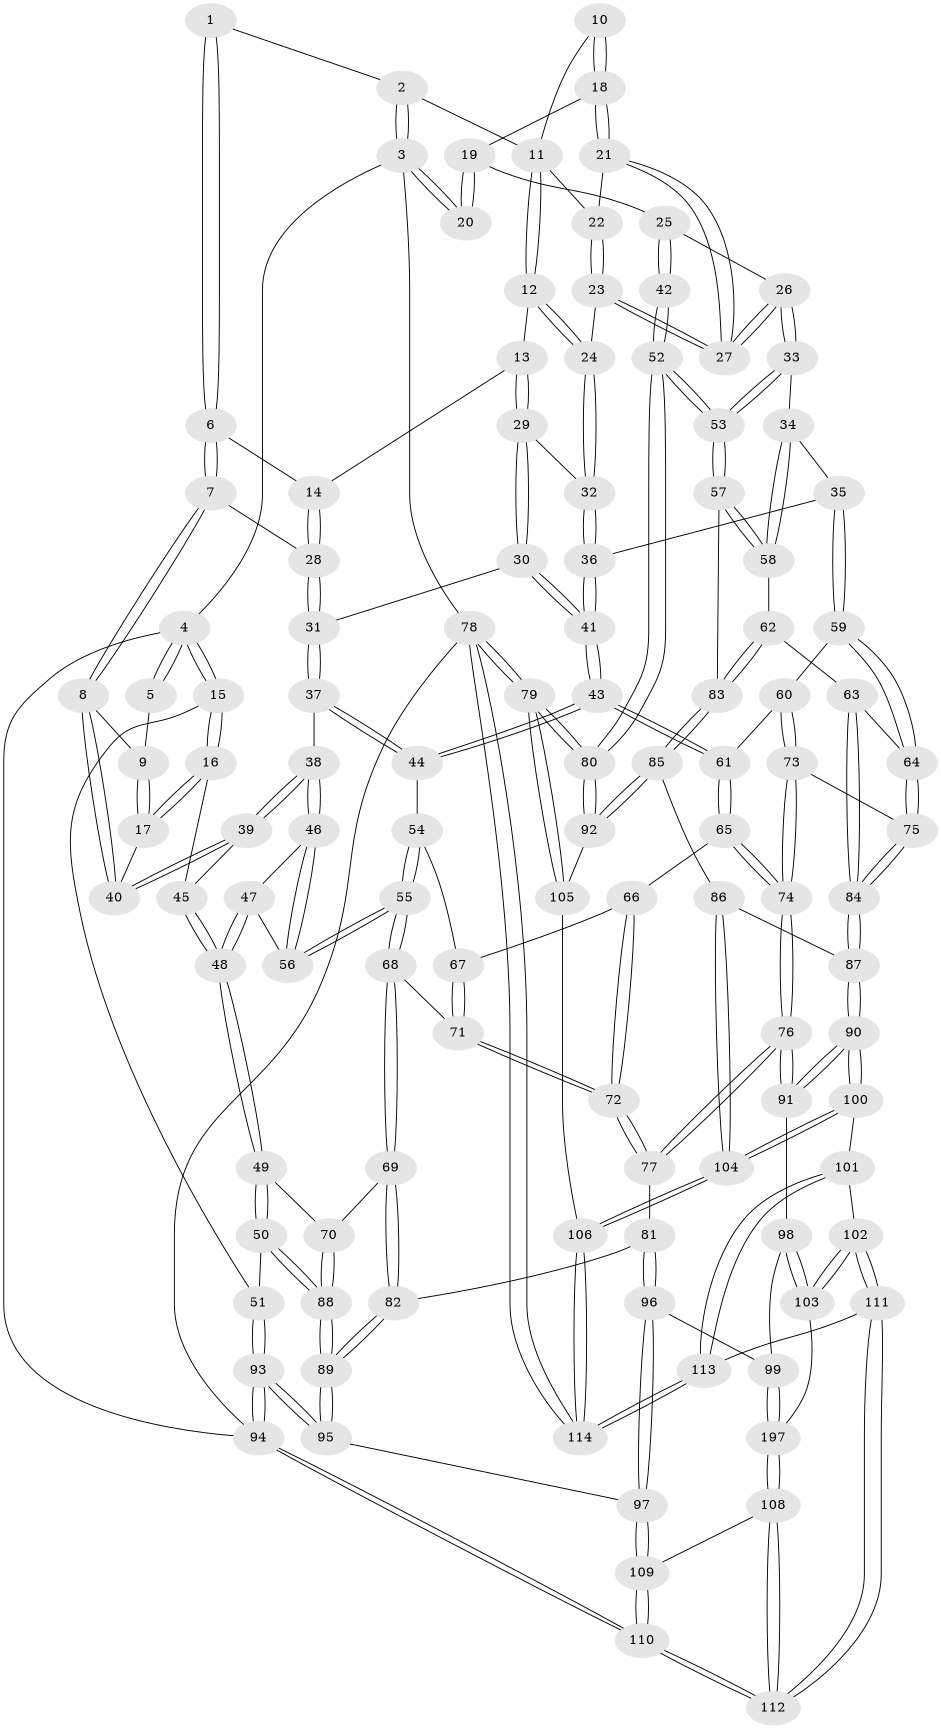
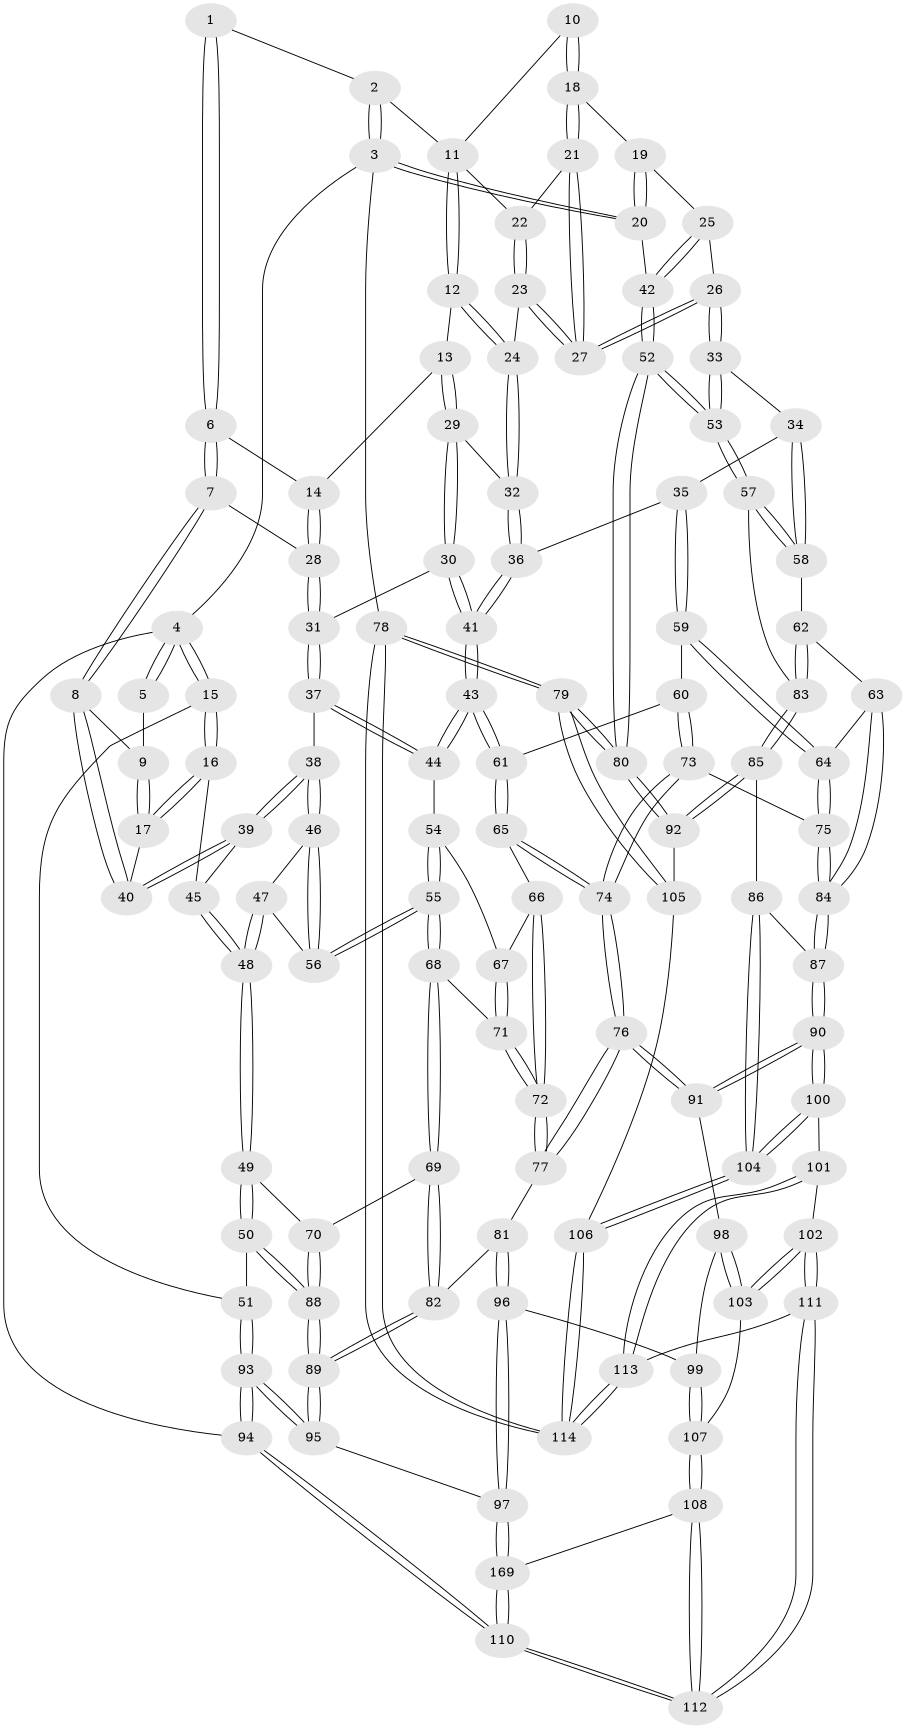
  graph {
    node [color=gray90 style=filled]
    1
    2
    6
    3
    11
    7
    14
    4
    20
    78
    10
    18
    5
    15
    94
    42
    79
    114
    9
    16
    51
    110
    17
    8
    28
    40
    31
    12
    22
    19
    21
    13
    24
    23
    29
    32
    30
    45
    93
    48
    25
    27
    26
    52
    36
    33
    34
    53
    37
    41
    43
    38
    44
    35
    58
    57
    59
    62
    60
    64
    39
    46
    54
    47
    56
    61
    80
    65
    55
    67
    49
    50
    70
    88
    89
    95
    92
    83
    68
    71
    69
    85
    63
    73
    75
    74
    66
    84
    87
    72
    76
    77
    82
    81
    91
    98
    96
    105
    106
    97
    99
    86
    90
    104
    100
    101
    103
    112
-   109
-   107 [label=197]
+   109 [label=169]
+   107
    108
    102
    113
    111
    1 -- 2
    1 -- 6
    1 -- 6
    2 -- 3
    2 -- 3
    2 -- 11
    6 -- 7
    6 -- 7
    6 -- 14
    3 -- 4
    3 -- 20
    3 -- 20
    3 -- 78
    11 -- 12
    11 -- 12
    11 -- 22
    7 -- 8
    7 -- 8
    7 -- 28
    14 -- 28
    14 -- 28
    4 -- 5
    4 -- 5
    4 -- 15
    4 -- 15
    4 -- 94
-   78 -- 94
+   20 -- 42
    78 -- 79
    78 -- 79
    78 -- 114
    78 -- 114
    10 -- 11
    10 -- 18
    10 -- 18
    18 -- 19
    18 -- 21
    18 -- 21
    5 -- 9
    15 -- 16
    15 -- 16
    15 -- 51
    94 -- 110
    94 -- 110
    42 -- 52
    42 -- 52
    79 -- 80
    79 -- 80
    79 -- 105
    79 -- 105
    9 -- 17
    9 -- 17
    16 -- 17
    16 -- 17
    16 -- 45
    51 -- 93
    51 -- 93
    110 -- 112
    110 -- 112
    17 -- 40
    8 -- 9
    8 -- 40
    8 -- 40
    28 -- 31
    28 -- 31
    31 -- 37
    31 -- 37
    12 -- 13
    12 -- 24
    12 -- 24
    22 -- 23
    22 -- 23
    19 -- 20
    19 -- 20
    19 -- 25
    21 -- 22
    21 -- 27
    21 -- 27
    13 -- 14
    13 -- 29
    13 -- 29
    24 -- 32
    24 -- 32
    23 -- 24
    23 -- 27
    23 -- 27
    29 -- 32
    29 -- 30
    29 -- 30
    32 -- 36
    32 -- 36
    30 -- 31
    30 -- 41
    30 -- 41
    45 -- 48
    45 -- 48
    93 -- 94
    93 -- 94
    93 -- 95
    93 -- 95
    48 -- 49
    48 -- 49
    25 -- 42
    25 -- 42
    25 -- 26
    26 -- 27
    26 -- 27
    26 -- 33
    26 -- 33
    52 -- 53
    52 -- 53
    52 -- 80
    52 -- 80
    36 -- 41
    36 -- 41
    33 -- 34
    33 -- 53
    33 -- 53
    34 -- 35
    34 -- 58
    34 -- 58
    53 -- 57
    53 -- 57
    37 -- 38
    37 -- 44
    37 -- 44
    41 -- 43
    41 -- 43
    43 -- 44
    43 -- 44
    43 -- 61
    43 -- 61
    38 -- 39
    38 -- 39
    38 -- 46
    38 -- 46
    44 -- 54
    35 -- 36
    35 -- 59
    35 -- 59
    58 -- 62
    57 -- 58
    57 -- 58
    57 -- 83
    59 -- 60
    59 -- 64
    59 -- 64
    62 -- 83
    62 -- 83
    62 -- 63
    60 -- 61
    60 -- 73
    60 -- 73
    64 -- 75
    64 -- 75
    39 -- 40
    39 -- 40
    39 -- 45
    46 -- 47
    46 -- 56
    46 -- 56
    54 -- 55
    54 -- 55
    54 -- 67
    47 -- 48
    47 -- 48
    47 -- 56
    61 -- 65
    61 -- 65
    80 -- 92
    80 -- 92
    65 -- 74
    65 -- 74
    65 -- 66
    55 -- 56
    55 -- 56
    55 -- 68
    55 -- 68
    67 -- 71
    67 -- 71
    49 -- 50
    49 -- 50
    49 -- 70
    50 -- 51
    50 -- 88
    50 -- 88
    70 -- 88
    70 -- 88
    88 -- 89
    88 -- 89
    89 -- 95
    89 -- 95
    95 -- 97
    92 -- 105
    83 -- 85
    83 -- 85
    68 -- 71
    68 -- 69
    68 -- 69
    71 -- 72
    71 -- 72
    69 -- 70
    69 -- 82
    69 -- 82
    85 -- 92
    85 -- 92
    85 -- 86
    63 -- 64
    63 -- 84
    63 -- 84
    73 -- 75
    73 -- 74
    73 -- 74
    75 -- 84
    75 -- 84
    74 -- 76
    74 -- 76
    66 -- 67
    66 -- 72
    66 -- 72
    84 -- 87
    84 -- 87
    87 -- 90
    87 -- 90
    72 -- 77
    72 -- 77
    76 -- 77
    76 -- 77
    76 -- 91
    76 -- 91
    77 -- 81
    82 -- 89
    82 -- 89
    81 -- 82
    81 -- 96
    81 -- 96
    91 -- 98
    98 -- 99
    98 -- 103
    98 -- 103
    96 -- 97
    96 -- 97
    96 -- 99
    105 -- 106
    106 -- 114
    106 -- 114
    97 -- 109
    97 -- 109
    99 -- 107
    99 -- 107
    86 -- 87
    86 -- 104
    86 -- 104
    90 -- 91
    90 -- 91
    90 -- 100
    90 -- 100
    104 -- 106
    104 -- 106
    100 -- 104
    100 -- 104
    100 -- 101
    101 -- 102
    101 -- 113
    101 -- 113
    103 -- 107
    109 -- 110
    109 -- 110
    107 -- 108
    107 -- 108
    108 -- 112
    108 -- 112
    108 -- 109
    102 -- 103
    102 -- 103
    102 -- 111
    102 -- 111
    113 -- 114
    113 -- 114
    111 -- 112
    111 -- 112
    111 -- 113
  }
